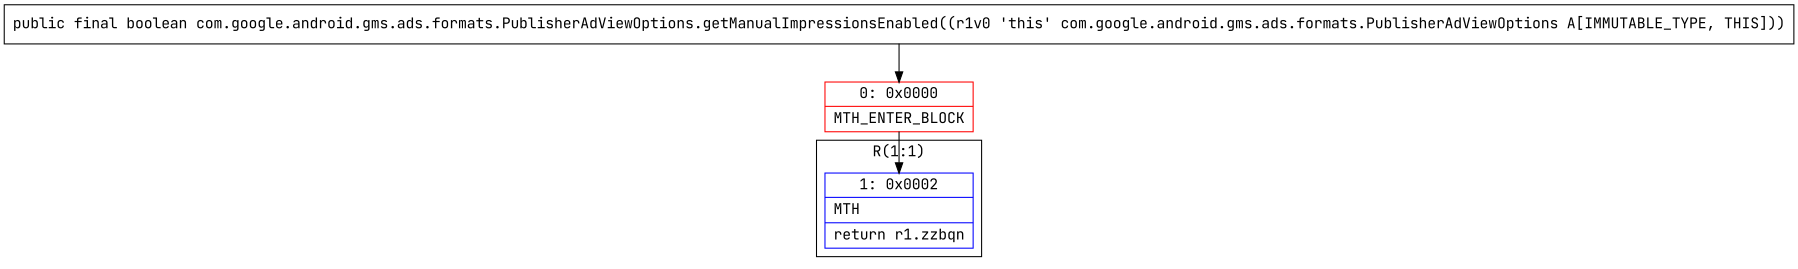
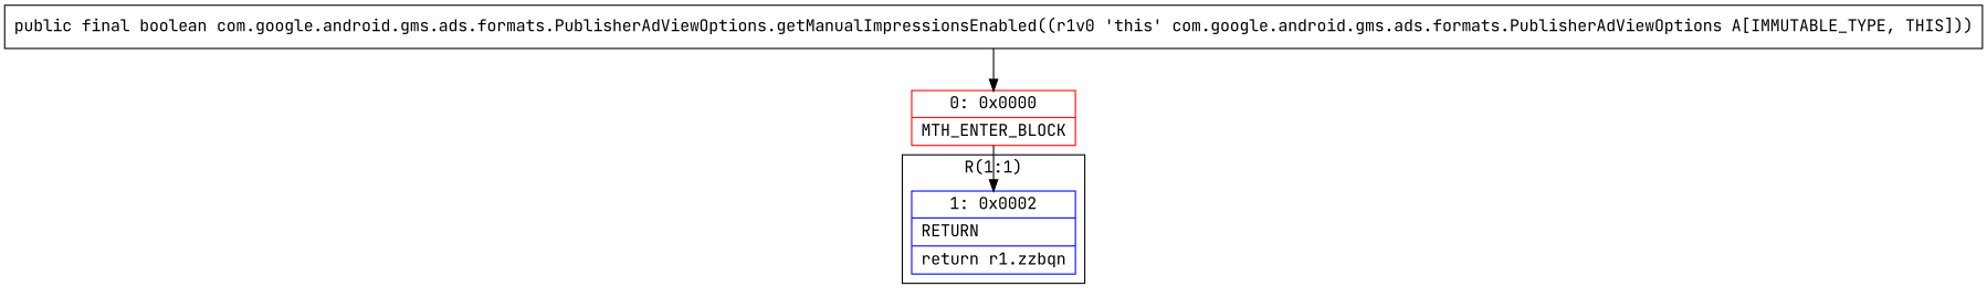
  digraph {
    fontname="JetBrains Mono"
    node [shape=record fontname="JetBrains Mono"]
    edge [fontname="JetBrains Mono"]
-   n1 [color=blue label="{1\:\ 0x0002|MTH\l|return r1.zzbqn\l}"]
+   n1 [color=blue label="{1\:\ 0x0002|RETURN\l|return r1.zzbqn\l}"]
    n2 [color=red label="{0\:\ 0x0000|MTH_ENTER_BLOCK\l}"]
    n3 [label="{public final boolean com.google.android.gms.ads.formats.PublisherAdViewOptions.getManualImpressionsEnabled((r1v0 'this' com.google.android.gms.ads.formats.PublisherAdViewOptions A[IMMUTABLE_TYPE, THIS])) }"]
    subgraph cluster_1 {
      label="R(1:1)"
      n1
    }
    n2 -> n1
    n3 -> n2
  }
